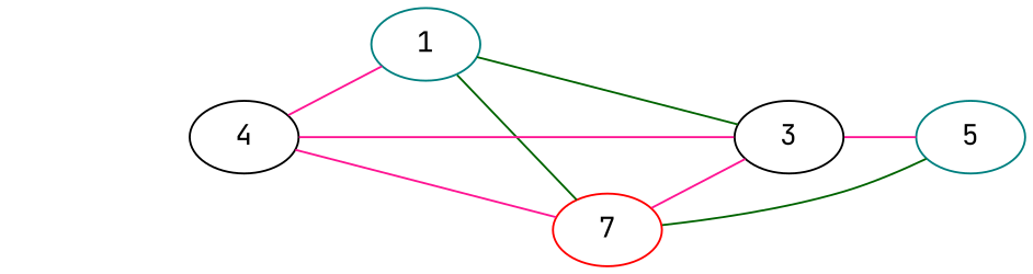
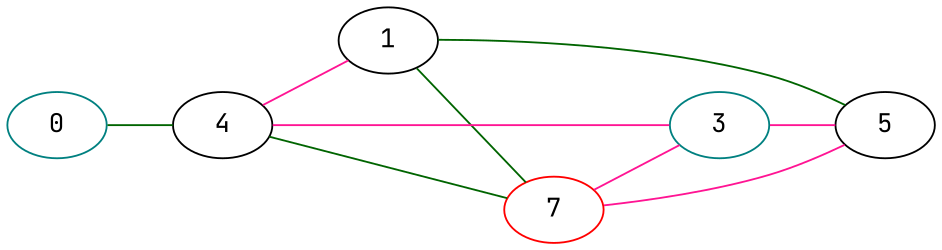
  graph {
    fontname="JetBrains Mono"
    rankdir=LR
    node [color=black fontname="JetBrains Mono"]
    edge [color=deeppink fontname="JetBrains Mono"]
    4
-   1 [color=teal]
-   5 [color=teal]
+   0 [color=teal]
+   1
+   5
    n5 [color=red label=7]
-   3
+   3 [color=teal]
    4 -- 1
+   0 -- 4 [color=darkgreen]
    1 -- n5 [color=darkgreen]
-   1 -- 3 [color=darkgreen]
-   n5 -- 4
-   n5 -- 5 [color=darkgreen]
+   1 -- 5 [color=darkgreen]
+   n5 -- 4 [color=darkgreen]
+   n5 -- 5
    n5 -- 3
    3 -- 4
    3 -- 5
  }
